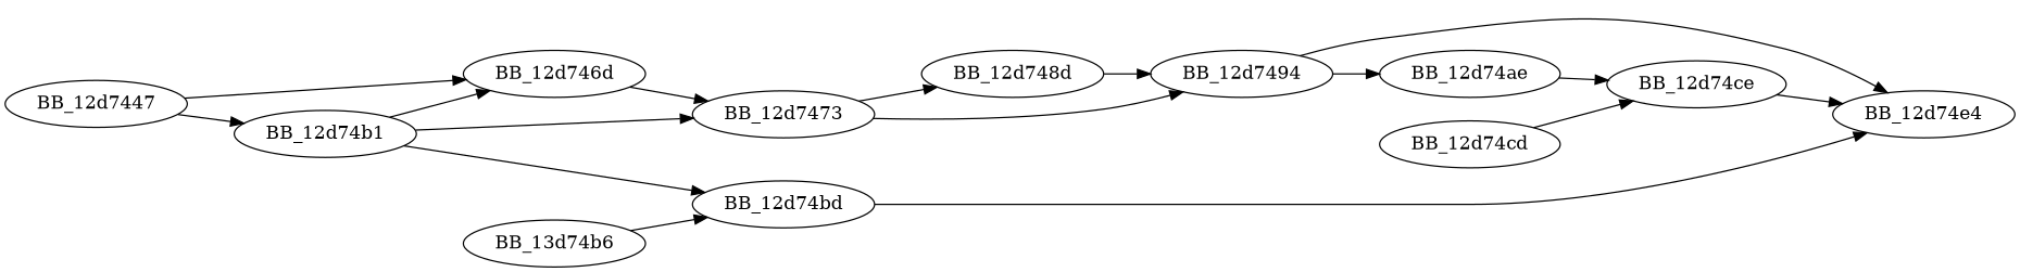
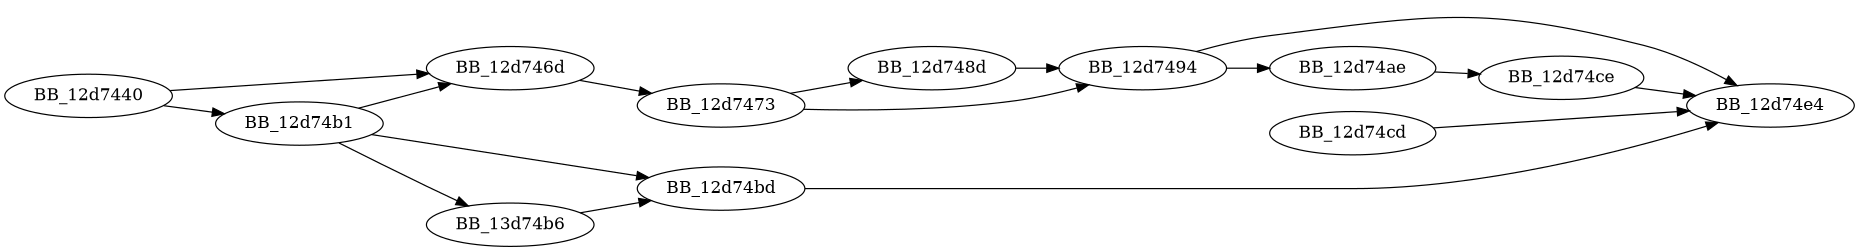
  digraph {
    rankdir=LR
-   BB_12d7440 [label=BB_12d7447]
+   BB_12d7440
    BB_12d746d
    BB_12d74b1
    BB_12d7473
    n5 [label=BB_13d74b6]
    BB_12d74bd
    BB_12d748d
    BB_12d7494
    BB_12d74e4
    BB_12d74ae
    BB_12d74ce
    BB_12d74cd
    BB_12d7440 -> BB_12d746d
    BB_12d7440 -> BB_12d74b1
    BB_12d746d -> BB_12d7473
    BB_12d74b1 -> BB_12d746d
-   BB_12d74b1 -> BB_12d7473
+   BB_12d74b1 -> n5
    BB_12d74b1 -> BB_12d74bd
    BB_12d7473 -> BB_12d748d
    BB_12d7473 -> BB_12d7494
    n5 -> BB_12d74bd
    BB_12d74bd -> BB_12d74e4
    BB_12d748d -> BB_12d7494
    BB_12d7494 -> BB_12d74e4
    BB_12d7494 -> BB_12d74ae
    BB_12d74ae -> BB_12d74ce
    BB_12d74ce -> BB_12d74e4
-   BB_12d74cd -> BB_12d74ce
+   BB_12d74cd -> BB_12d74e4
  }
